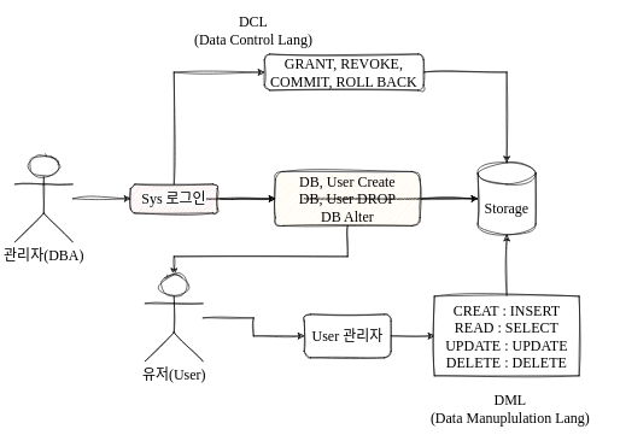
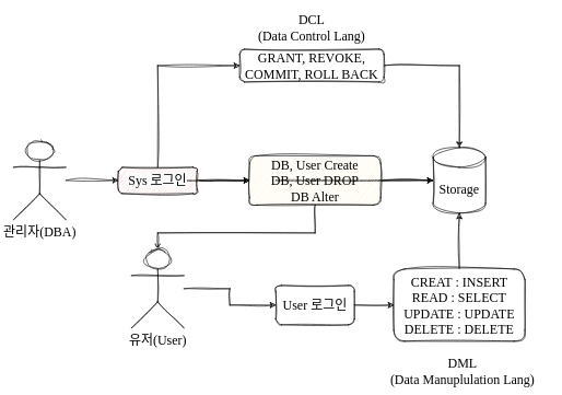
  <mxCell id="0" />
  <mxCell id="1" parent="0" />
  <mxCell id="2" style="edgeStyle=orthogonalEdgeStyle;rounded=0;sketch=1;hachureGap=4;jiggle=2;curveFitting=1;orthogonalLoop=1;jettySize=auto;html=1;fontFamily=Architects Daughter;fontSource=https%3A%2F%2Ffonts.googleapis.com%2Fcss%3Ffamily%3DArchitects%2BDaughter;fontSize=16;entryX=0;entryY=0.5;entryDx=0;entryDy=0;" edge="1" parent="1" source="3" target="12"><mxGeometry relative="1" as="geometry"><mxPoint x="140" y="274" as="targetPoint" /></mxGeometry></mxCell>
  <mxCell id="3" value="관리자(DBA)" style="shape=umlActor;verticalLabelPosition=bottom;verticalAlign=top;html=1;outlineConnect=0;sketch=1;hachureGap=4;jiggle=2;curveFitting=1;fontFamily=Architects Daughter;fontSource=https%3A%2F%2Ffonts.googleapis.com%2Fcss%3Ffamily%3DArchitects%2BDaughter;fontSize=20;" vertex="1" parent="1"><mxGeometry x="20" y="214" width="80" height="120" as="geometry" /></mxCell>
  <mxCell id="4" value="Storage" style="shape=cylinder3;whiteSpace=wrap;html=1;boundedLbl=1;backgroundOutline=1;size=15;sketch=1;hachureGap=4;jiggle=2;curveFitting=1;fontFamily=Architects Daughter;fontSource=https%3A%2F%2Ffonts.googleapis.com%2Fcss%3Ffamily%3DArchitects%2BDaughter;fontSize=20;" vertex="1" parent="1"><mxGeometry x="660" y="224" width="80" height="100" as="geometry" /></mxCell>
  <mxCell id="5" style="edgeStyle=orthogonalEdgeStyle;rounded=0;sketch=1;hachureGap=4;jiggle=2;curveFitting=1;orthogonalLoop=1;jettySize=auto;html=1;fontFamily=Architects Daughter;fontSource=https%3A%2F%2Ffonts.googleapis.com%2Fcss%3Ffamily%3DArchitects%2BDaughter;fontSize=16;" edge="1" parent="1" target="4"><mxGeometry relative="1" as="geometry"><mxPoint x="420" y="274" as="sourcePoint" /></mxGeometry></mxCell>
  <mxCell id="6" value="" style="edgeStyle=orthogonalEdgeStyle;rounded=0;sketch=1;hachureGap=4;jiggle=2;curveFitting=1;orthogonalLoop=1;jettySize=auto;html=1;fontFamily=Architects Daughter;fontSource=https%3A%2F%2Ffonts.googleapis.com%2Fcss%3Ffamily%3DArchitects%2BDaughter;fontSize=16;entryX=0;entryY=0.5;entryDx=0;entryDy=0;" edge="1" parent="1" target="9"><mxGeometry relative="1" as="geometry"><mxPoint x="260" y="274" as="sourcePoint" /><mxPoint x="300" y="274" as="targetPoint" /></mxGeometry></mxCell>
  <mxCell id="7" value="" style="edgeStyle=orthogonalEdgeStyle;rounded=0;sketch=1;hachureGap=4;jiggle=2;curveFitting=1;orthogonalLoop=1;jettySize=auto;html=1;fontFamily=Architects Daughter;fontSource=https%3A%2F%2Ffonts.googleapis.com%2Fcss%3Ffamily%3DArchitects%2BDaughter;fontSize=16;exitX=1;exitY=0.5;exitDx=0;exitDy=0;exitPerimeter=0;" edge="1" parent="1" source="9" target="4"><mxGeometry relative="1" as="geometry" /></mxCell>
- <mxCell id="8" style="edgeStyle=orthogonalEdgeStyle;rounded=0;sketch=1;hachureGap=4;jiggle=2;curveFitting=1;orthogonalLoop=1;jettySize=auto;html=1;fontFamily=Architects Daughter;fontSource=https%3A%2F%2Ffonts.googleapis.com%2Fcss%3Ffamily%3DArchitects%2BDaughter;fontSize=16;" edge="1" parent="1" source="9" target="14"><mxGeometry relative="1" as="geometry"><mxPoint x="380" y="504" as="targetPoint" /><Array as="points"><mxPoint x="480" y="354" /><mxPoint x="240" y="354" /></Array></mxGeometry></mxCell>
+ <mxCell id="8" style="edgeStyle=orthogonalEdgeStyle;rounded=0;sketch=1;hachureGap=4;jiggle=2;curveFitting=1;orthogonalLoop=1;jettySize=auto;html=1;fontFamily=Architects Daughter;fontSource=https%3A%2F%2Ffonts.googleapis.com%2Fcss%3Ffamily%3DArchitects%2BDaughter;fontSize=16;endArrow=open;" edge="1" parent="1" source="9" target="14"><mxGeometry relative="1" as="geometry"><mxPoint x="380" y="504" as="targetPoint" /><Array as="points"><mxPoint x="480" y="354" /><mxPoint x="240" y="354" /></Array></mxGeometry></mxCell>
  <mxCell id="9" value="DB, User Create&lt;br style=&quot;border-color: var(--border-color);&quot;&gt;DB, User DROP&lt;br style=&quot;border-color: var(--border-color);&quot;&gt;DB Alter" style="rounded=1;whiteSpace=wrap;html=1;sketch=1;hachureGap=4;jiggle=2;curveFitting=1;fontFamily=Architects Daughter;fontSource=https%3A%2F%2Ffonts.googleapis.com%2Fcss%3Ffamily%3DArchitects%2BDaughter;fontSize=20;fillColor=#fff2cc;" vertex="1" parent="1"><mxGeometry x="380" y="236.5" width="200" height="75" as="geometry" /></mxCell>
  <mxCell id="10" value="" style="edgeStyle=orthogonalEdgeStyle;rounded=0;sketch=1;hachureGap=4;jiggle=2;curveFitting=1;orthogonalLoop=1;jettySize=auto;html=1;fontFamily=Architects Daughter;fontSource=https%3A%2F%2Ffonts.googleapis.com%2Fcss%3Ffamily%3DArchitects%2BDaughter;fontSize=16;exitX=1;exitY=0.5;exitDx=0;exitDy=0;" edge="1" parent="1" source="12" target="9"><mxGeometry relative="1" as="geometry" /></mxCell>
  <mxCell id="11" style="edgeStyle=orthogonalEdgeStyle;rounded=0;sketch=1;hachureGap=4;jiggle=2;curveFitting=1;orthogonalLoop=1;jettySize=auto;html=1;entryX=0;entryY=0.5;entryDx=0;entryDy=0;fontFamily=Architects Daughter;fontSource=https%3A%2F%2Ffonts.googleapis.com%2Fcss%3Ffamily%3DArchitects%2BDaughter;fontSize=16;" edge="1" parent="1" source="12" target="21"><mxGeometry relative="1" as="geometry"><Array as="points"><mxPoint x="240" y="99" /></Array></mxGeometry></mxCell>
  <mxCell id="12" value="&lt;span style=&quot;color: rgb(0, 0, 0); font-family: &amp;quot;Architects Daughter&amp;quot;; font-size: 20px; font-style: normal; font-variant-ligatures: normal; font-variant-caps: normal; font-weight: 400; letter-spacing: normal; orphans: 2; text-align: center; text-indent: 0px; text-transform: none; widows: 2; word-spacing: 0px; -webkit-text-stroke-width: 0px; background-color: rgb(251, 251, 251); text-decoration-thickness: initial; text-decoration-style: initial; text-decoration-color: initial; float: none; display: inline !important;&quot;&gt;Sys 로그인&lt;/span&gt;" style="rounded=1;whiteSpace=wrap;html=1;sketch=1;hachureGap=4;jiggle=2;curveFitting=1;fontFamily=Architects Daughter;fontSource=https%3A%2F%2Ffonts.googleapis.com%2Fcss%3Ffamily%3DArchitects%2BDaughter;fontSize=20;fillColor=#f8cecc;" vertex="1" parent="1"><mxGeometry x="180" y="254" width="120" height="40" as="geometry" /></mxCell>
  <mxCell id="13" style="edgeStyle=orthogonalEdgeStyle;rounded=0;sketch=1;hachureGap=4;jiggle=2;curveFitting=1;orthogonalLoop=1;jettySize=auto;html=1;fontFamily=Architects Daughter;fontSource=https%3A%2F%2Ffonts.googleapis.com%2Fcss%3Ffamily%3DArchitects%2BDaughter;fontSize=16;" edge="1" parent="1" source="14" target="16"><mxGeometry relative="1" as="geometry" /></mxCell>
  <mxCell id="14" value="유저(User)" style="shape=umlActor;verticalLabelPosition=bottom;verticalAlign=top;html=1;outlineConnect=0;sketch=1;hachureGap=4;jiggle=2;curveFitting=1;fontFamily=Architects Daughter;fontSource=https%3A%2F%2Ffonts.googleapis.com%2Fcss%3Ffamily%3DArchitects%2BDaughter;fontSize=20;" vertex="1" parent="1"><mxGeometry x="200" y="379" width="80" height="120" as="geometry" /></mxCell>
  <mxCell id="15" style="edgeStyle=orthogonalEdgeStyle;rounded=0;sketch=1;hachureGap=4;jiggle=2;curveFitting=1;orthogonalLoop=1;jettySize=auto;html=1;entryX=0.5;entryY=1;entryDx=0;entryDy=0;entryPerimeter=0;fontFamily=Architects Daughter;fontSource=https%3A%2F%2Ffonts.googleapis.com%2Fcss%3Ffamily%3DArchitects%2BDaughter;fontSize=16;" edge="1" parent="1" source="18" target="4"><mxGeometry relative="1" as="geometry" /></mxCell>
- <mxCell id="16" value="User 관리자" style="rounded=1;whiteSpace=wrap;html=1;sketch=1;hachureGap=4;jiggle=2;curveFitting=1;fontFamily=Architects Daughter;fontSource=https%3A%2F%2Ffonts.googleapis.com%2Fcss%3Ffamily%3DArchitects%2BDaughter;fontSize=20;" vertex="1" parent="1"><mxGeometry x="420" y="434" width="120" height="60" as="geometry" /></mxCell>
+ <mxCell id="16" value="User 로그인" style="rounded=1;whiteSpace=wrap;html=1;sketch=1;hachureGap=4;jiggle=2;curveFitting=1;fontFamily=Architects Daughter;fontSource=https%3A%2F%2Ffonts.googleapis.com%2Fcss%3Ffamily%3DArchitects%2BDaughter;fontSize=20;" vertex="1" parent="1"><mxGeometry x="420" y="434" width="120" height="60" as="geometry" /></mxCell>
  <mxCell id="17" value="" style="edgeStyle=orthogonalEdgeStyle;rounded=0;sketch=1;hachureGap=4;jiggle=2;curveFitting=1;orthogonalLoop=1;jettySize=auto;html=1;entryX=0;entryY=0.5;entryDx=0;entryDy=0;fontFamily=Architects Daughter;fontSource=https%3A%2F%2Ffonts.googleapis.com%2Fcss%3Ffamily%3DArchitects%2BDaughter;fontSize=16;" edge="1" parent="1" source="16" target="18"><mxGeometry relative="1" as="geometry"><mxPoint x="540" y="464" as="sourcePoint" /><mxPoint x="700" y="324" as="targetPoint" /></mxGeometry></mxCell>
- <mxCell id="18" value="CREAT : INSERT&lt;br&gt;READ : SELECT&lt;br&gt;UPDATE : UPDATE&lt;br&gt;DELETE : DELETE" style="whiteSpace=wrap;html=1;sketch=1;hachureGap=4;jiggle=2;curveFitting=1;fontFamily=Architects Daughter;fontSource=https%3A%2F%2Ffonts.googleapis.com%2Fcss%3Ffamily%3DArchitects%2BDaughter;fontSize=20;rounded=0;" vertex="1" parent="1"><mxGeometry x="600" y="409" width="200" height="110" as="geometry" /></mxCell>
+ <mxCell id="18" value="CREAT : INSERT&lt;br&gt;READ : SELECT&lt;br&gt;UPDATE : UPDATE&lt;br&gt;DELETE : DELETE" style="rounded=1;whiteSpace=wrap;html=1;sketch=1;hachureGap=4;jiggle=2;curveFitting=1;fontFamily=Architects Daughter;fontSource=https%3A%2F%2Ffonts.googleapis.com%2Fcss%3Ffamily%3DArchitects%2BDaughter;fontSize=20;" vertex="1" parent="1"><mxGeometry x="600" y="409" width="200" height="110" as="geometry" /></mxCell>
  <mxCell id="19" value="DML&lt;br&gt;(Data Manuplulation Lang)" style="text;html=1;strokeColor=none;fillColor=none;align=center;verticalAlign=middle;whiteSpace=wrap;rounded=0;fontSize=20;fontFamily=Architects Daughter;" vertex="1" parent="1"><mxGeometry x="575" y="549" width="260" height="30" as="geometry" /></mxCell>
  <mxCell id="20" style="edgeStyle=orthogonalEdgeStyle;rounded=0;sketch=1;hachureGap=4;jiggle=2;curveFitting=1;orthogonalLoop=1;jettySize=auto;html=1;entryX=0.5;entryY=0;entryDx=0;entryDy=0;entryPerimeter=0;fontFamily=Architects Daughter;fontSource=https%3A%2F%2Ffonts.googleapis.com%2Fcss%3Ffamily%3DArchitects%2BDaughter;fontSize=16;" edge="1" parent="1" source="21" target="4"><mxGeometry relative="1" as="geometry" /></mxCell>
  <mxCell id="21" value="GRANT, REVOKE,&lt;br&gt;COMMIT, ROLL BACK" style="rounded=1;whiteSpace=wrap;html=1;sketch=1;hachureGap=4;jiggle=2;curveFitting=1;fontFamily=Architects Daughter;fontSource=https%3A%2F%2Ffonts.googleapis.com%2Fcss%3Ffamily%3DArchitects%2BDaughter;fontSize=20;" vertex="1" parent="1"><mxGeometry x="365" y="74" width="220" height="50" as="geometry" /></mxCell>
- <mxCell id="22" value="DCL&lt;br&gt;(Data Control Lang)" style="text;html=1;strokeColor=none;fillColor=none;align=center;verticalAlign=middle;whiteSpace=wrap;rounded=0;fontSize=20;fontFamily=Architects Daughter;" vertex="1" parent="1"><mxGeometry x="250" y="20" width="200" height="42" as="geometry" /></mxCell>
+ <mxCell id="22" value="DCL&lt;br&gt;(Data Control Lang)" style="text;html=1;strokeColor=none;fillColor=none;align=center;verticalAlign=middle;whiteSpace=wrap;rounded=0;fontSize=20;fontFamily=Architects Daughter;" vertex="1" parent="1"><mxGeometry x="375" y="20" width="200" height="42" as="geometry" /></mxCell>
